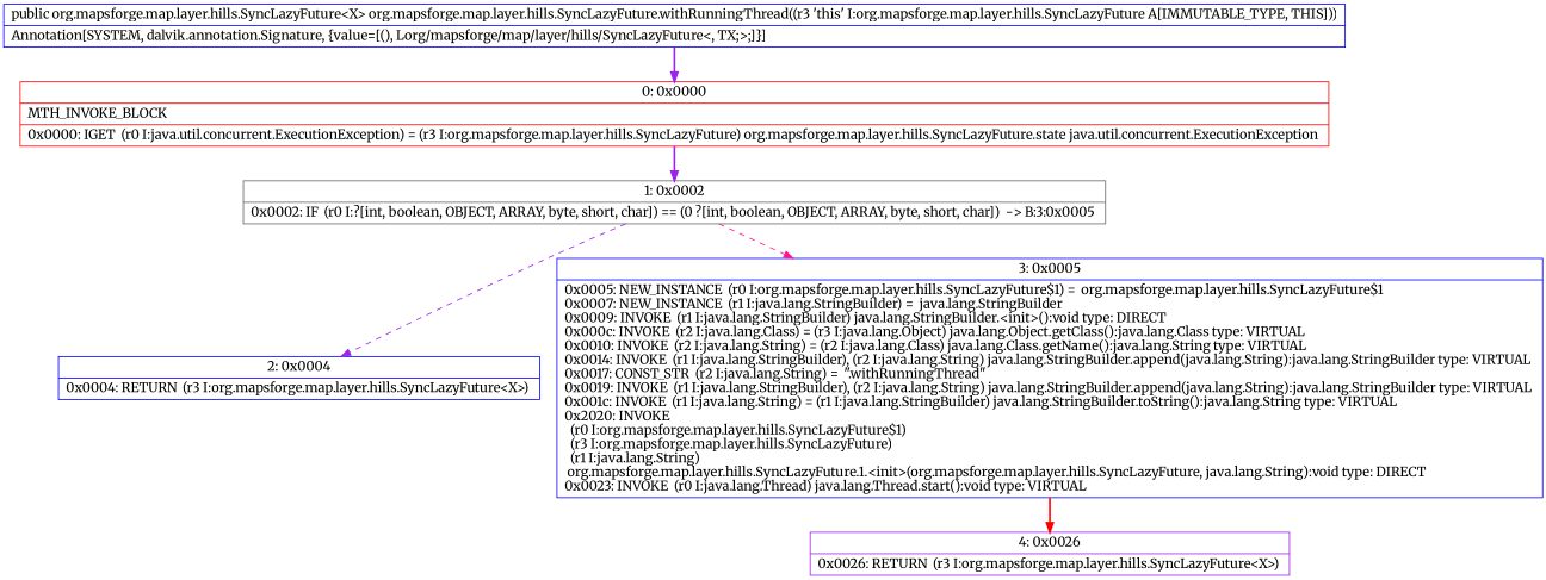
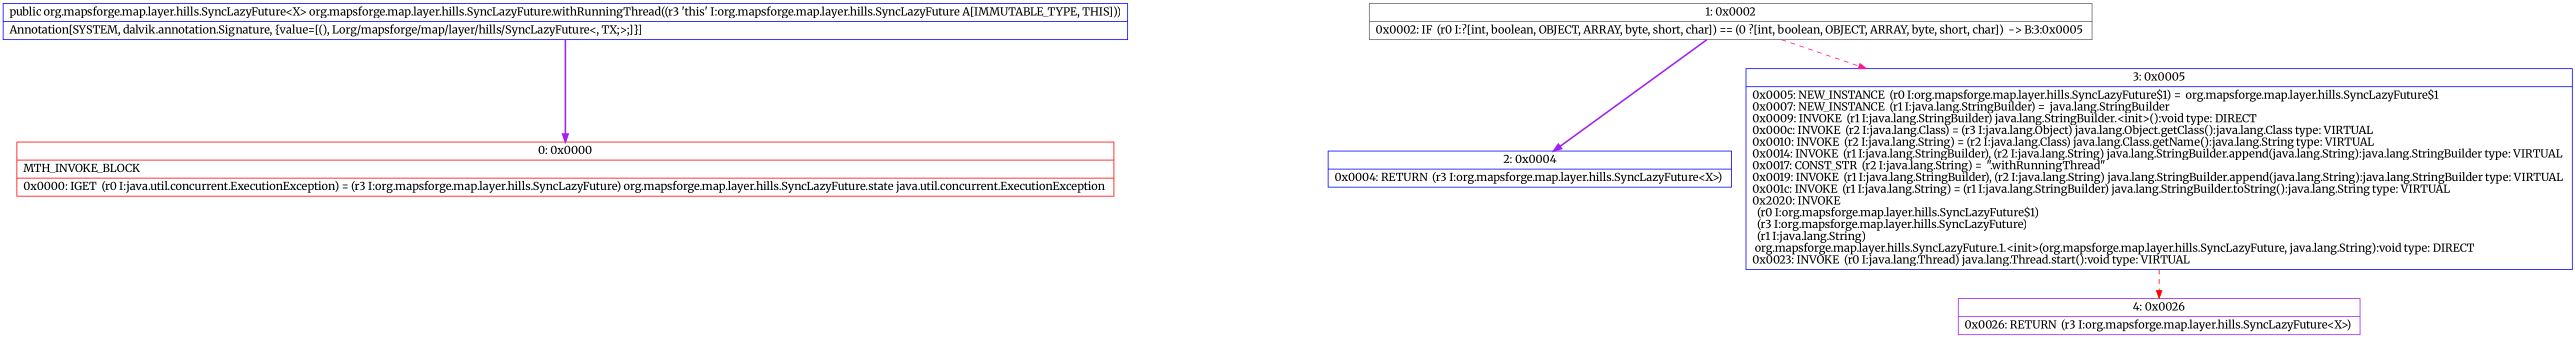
  digraph {
    fontname=Merriweather
    node [color=blue fontname=Merriweather shape=record]
    edge [color=purple fontname=Merriweather style=bold]
    n1 [color=red label="{0\:\ 0x0000|MTH_INVOKE_BLOCK\l|0x0000: IGET  (r0 I:java.util.concurrent.ExecutionException) = (r3 I:org.mapsforge.map.layer.hills.SyncLazyFuture) org.mapsforge.map.layer.hills.SyncLazyFuture.state java.util.concurrent.ExecutionException \l}"]
    n2 [color=gray40 label="{1\:\ 0x0002|0x0002: IF  (r0 I:?[int, boolean, OBJECT, ARRAY, byte, short, char]) == (0 ?[int, boolean, OBJECT, ARRAY, byte, short, char])  \-\> B:3:0x0005 \l}"]
    n3 [label="{2\:\ 0x0004|0x0004: RETURN  (r3 I:org.mapsforge.map.layer.hills.SyncLazyFuture\<X\>) \l}"]
    n4 [label="{3\:\ 0x0005|0x0005: NEW_INSTANCE  (r0 I:org.mapsforge.map.layer.hills.SyncLazyFuture$1) =  org.mapsforge.map.layer.hills.SyncLazyFuture$1 \l0x0007: NEW_INSTANCE  (r1 I:java.lang.StringBuilder) =  java.lang.StringBuilder \l0x0009: INVOKE  (r1 I:java.lang.StringBuilder) java.lang.StringBuilder.\<init\>():void type: DIRECT \l0x000c: INVOKE  (r2 I:java.lang.Class) = (r3 I:java.lang.Object) java.lang.Object.getClass():java.lang.Class type: VIRTUAL \l0x0010: INVOKE  (r2 I:java.lang.String) = (r2 I:java.lang.Class) java.lang.Class.getName():java.lang.String type: VIRTUAL \l0x0014: INVOKE  (r1 I:java.lang.StringBuilder), (r2 I:java.lang.String) java.lang.StringBuilder.append(java.lang.String):java.lang.StringBuilder type: VIRTUAL \l0x0017: CONST_STR  (r2 I:java.lang.String) =  \".withRunningThread\" \l0x0019: INVOKE  (r1 I:java.lang.StringBuilder), (r2 I:java.lang.String) java.lang.StringBuilder.append(java.lang.String):java.lang.StringBuilder type: VIRTUAL \l0x001c: INVOKE  (r1 I:java.lang.String) = (r1 I:java.lang.StringBuilder) java.lang.StringBuilder.toString():java.lang.String type: VIRTUAL \l0x2020: INVOKE  \l  (r0 I:org.mapsforge.map.layer.hills.SyncLazyFuture$1)\l  (r3 I:org.mapsforge.map.layer.hills.SyncLazyFuture)\l  (r1 I:java.lang.String)\l org.mapsforge.map.layer.hills.SyncLazyFuture.1.\<init\>(org.mapsforge.map.layer.hills.SyncLazyFuture, java.lang.String):void type: DIRECT \l0x0023: INVOKE  (r0 I:java.lang.Thread) java.lang.Thread.start():void type: VIRTUAL \l}"]
    n5 [color=purple label="{4\:\ 0x0026|0x0026: RETURN  (r3 I:org.mapsforge.map.layer.hills.SyncLazyFuture\<X\>) \l}"]
    n6 [label="{public org.mapsforge.map.layer.hills.SyncLazyFuture\<X\> org.mapsforge.map.layer.hills.SyncLazyFuture.withRunningThread((r3 'this' I:org.mapsforge.map.layer.hills.SyncLazyFuture A[IMMUTABLE_TYPE, THIS]))  | Annotation[SYSTEM, dalvik.annotation.Signature, \{value=[(), Lorg\/mapsforge\/map\/layer\/hills\/SyncLazyFuture\<, TX;\>;]\}]\l}"]
-   n1 -> n2
-   n2 -> n3 [style=dashed]
+   n2 -> n3
    n2 -> n4 [color=deeppink style=dashed]
-   n4 -> n5 [color=red]
+   n4 -> n5 [color=red style=dashed]
    n6 -> n1
  }
